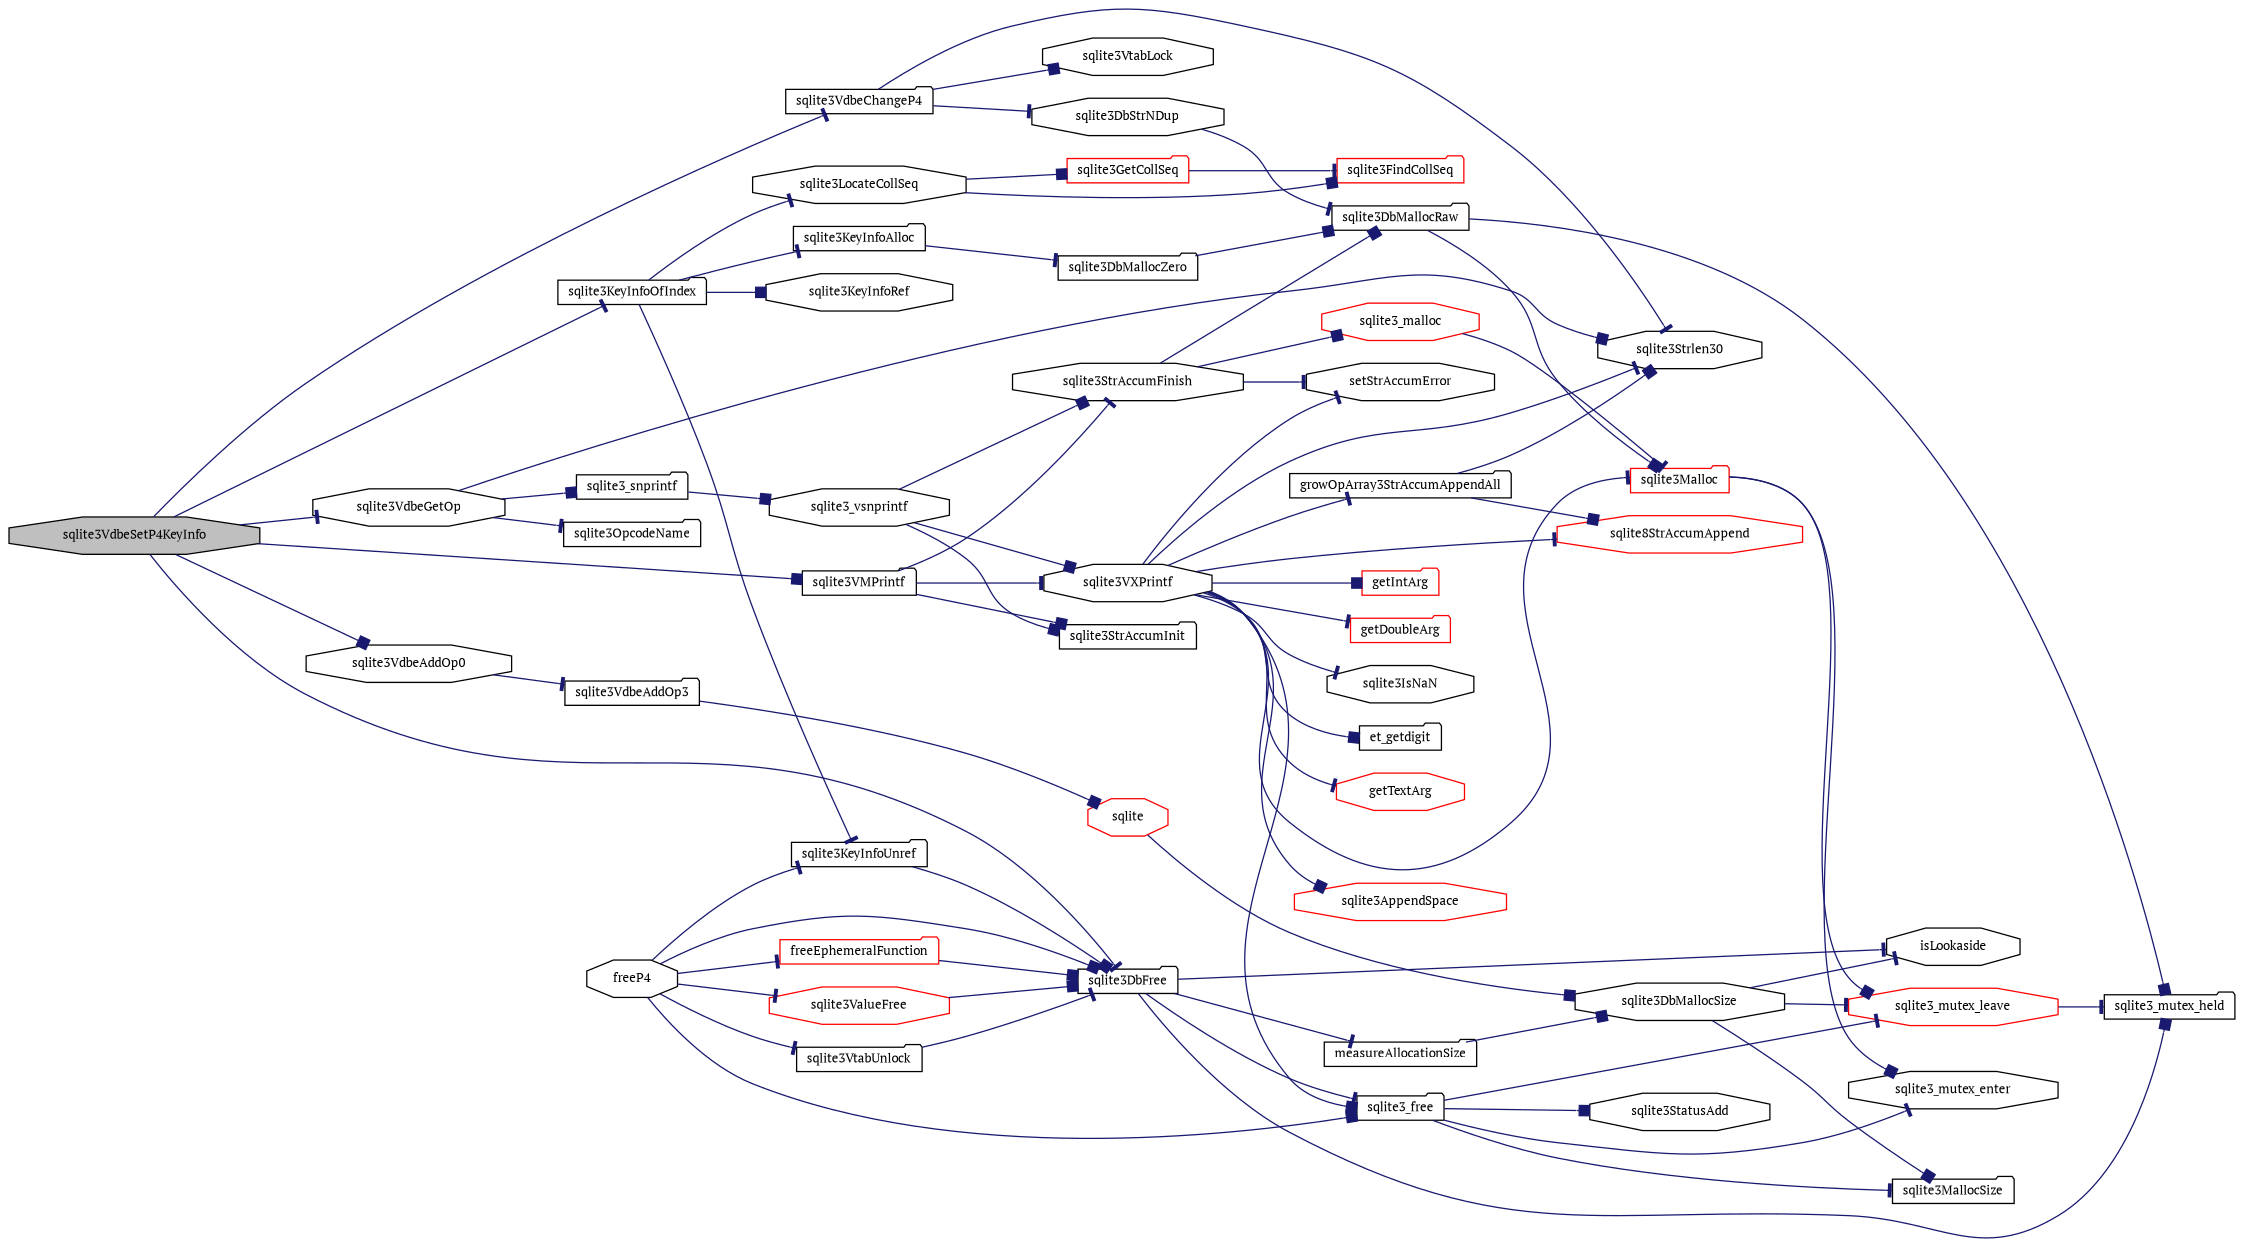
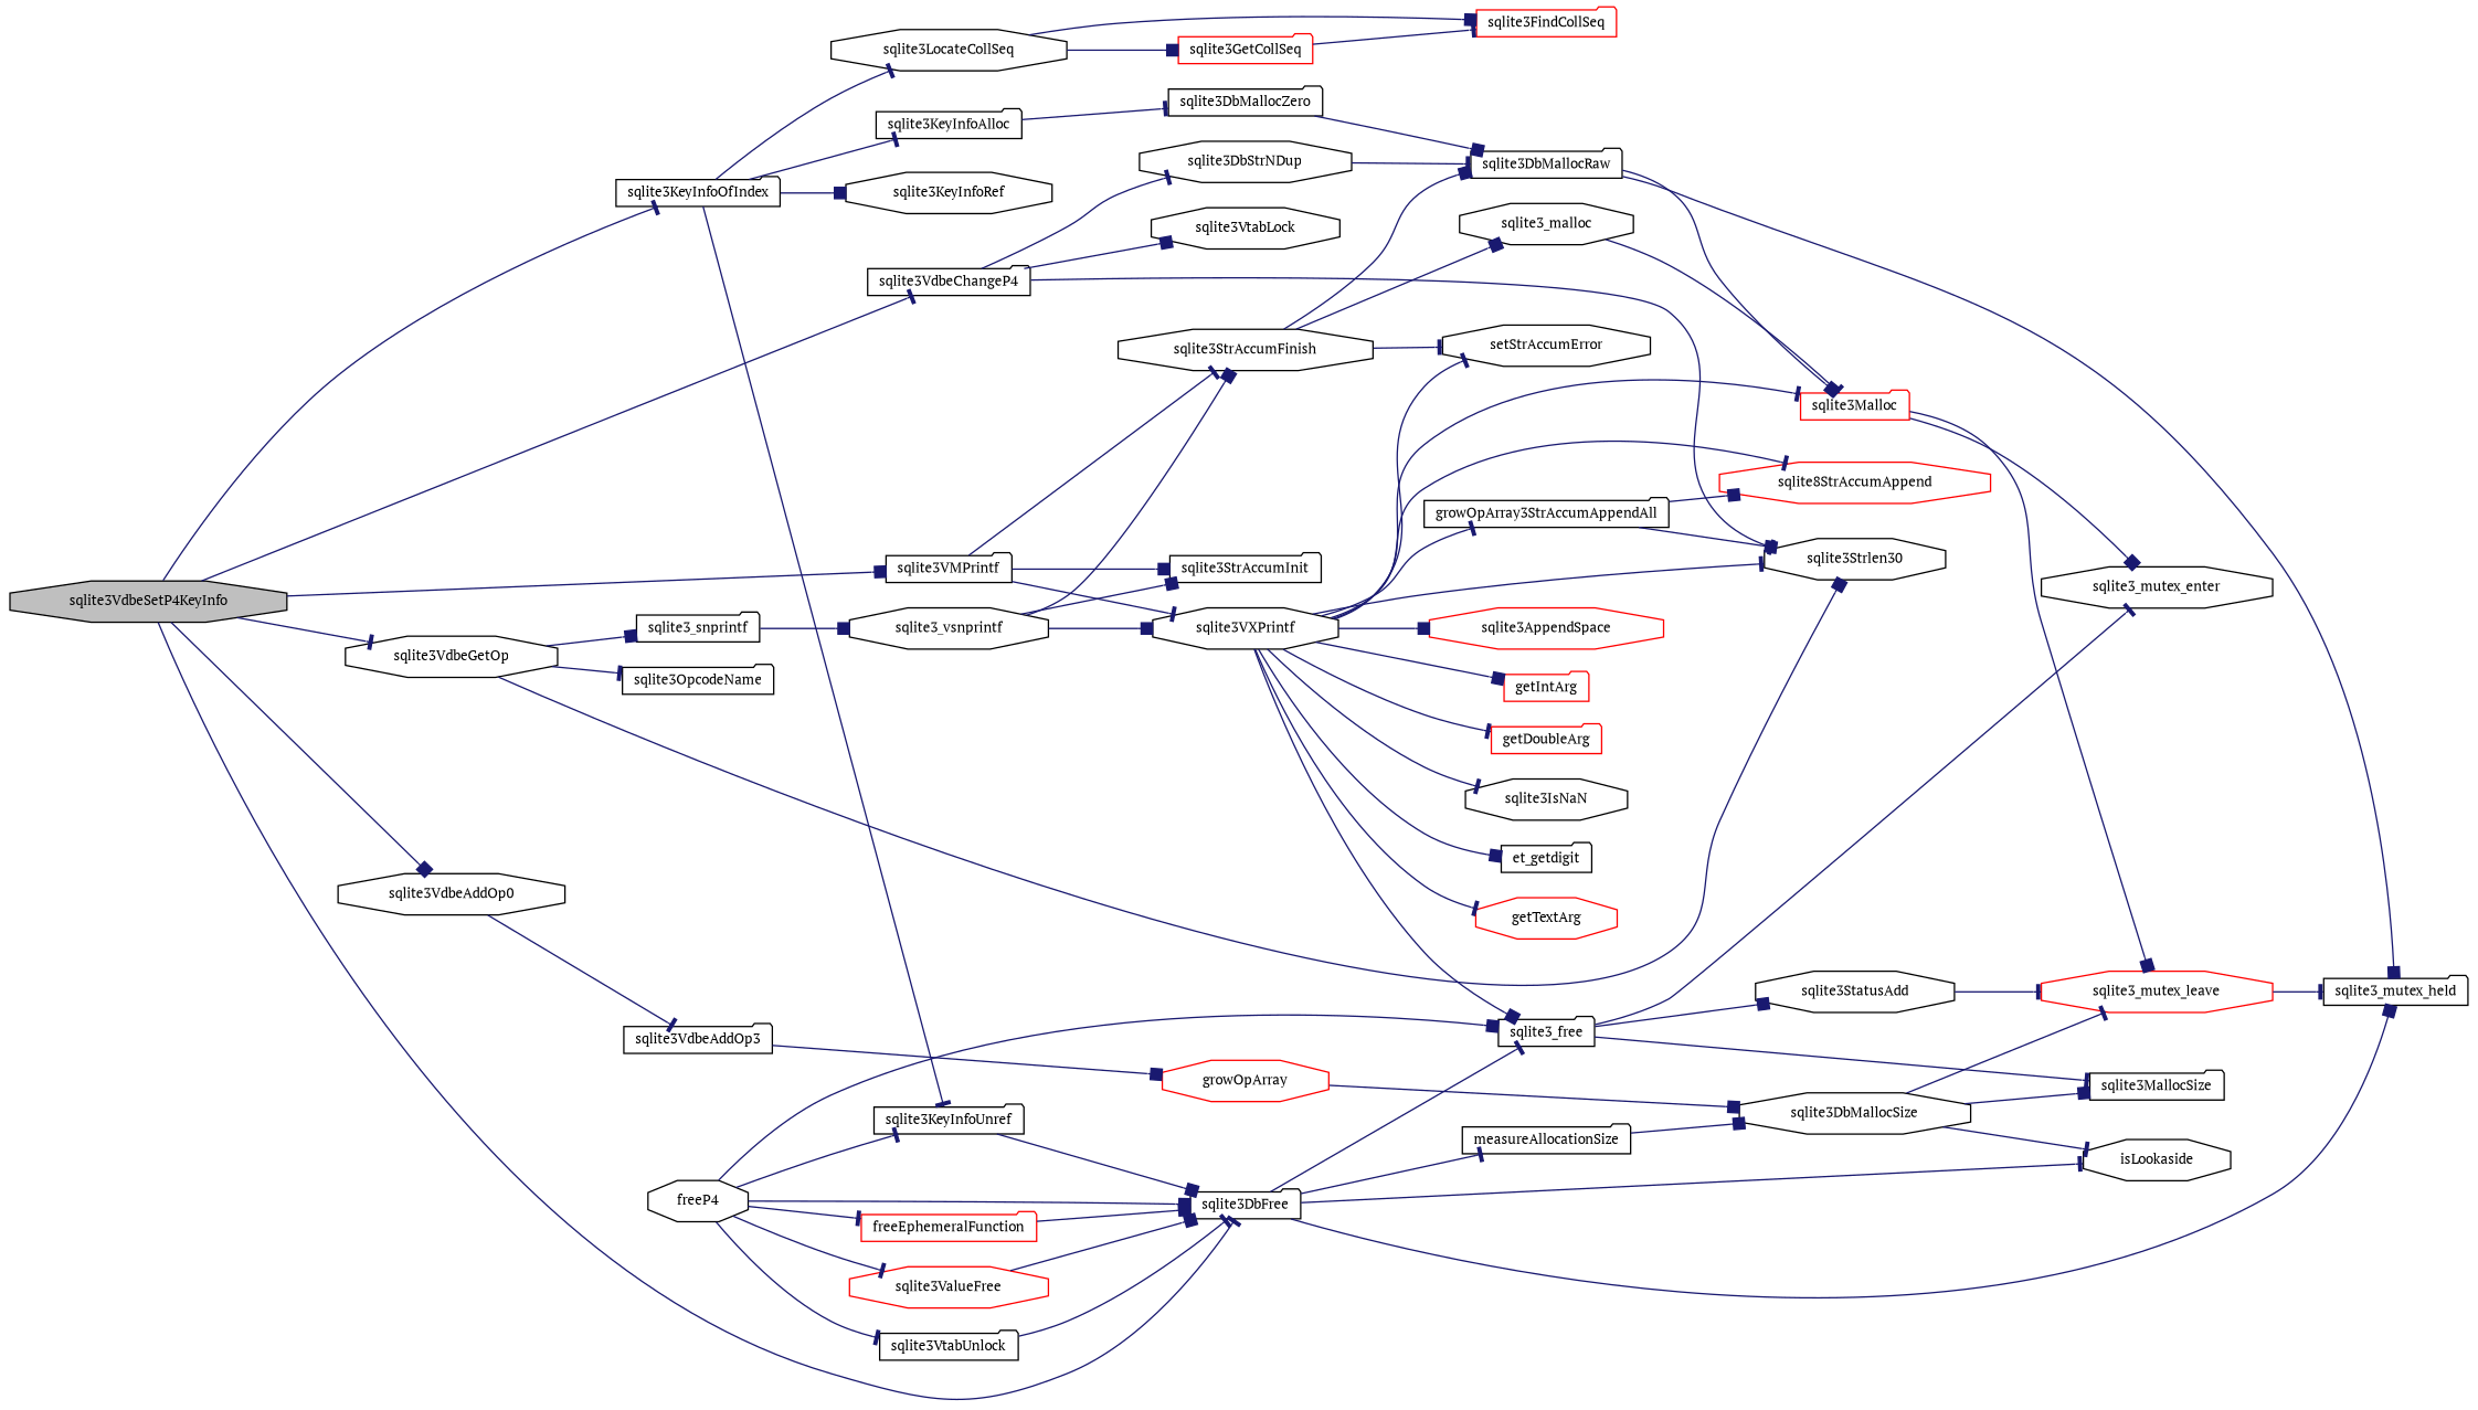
  digraph {
    fontname="PT Serif"
    rankdir=LR
    node [color=black fillcolor=white fontname="PT Serif" fontsize=10 shape=octagon style=filled]
    edge [arrowhead=tee color=midnightblue fontname="PT Serif" fontsize=10 labelfontname=FreeSans labelfontsize=10 style=solid]
    n1 [fillcolor=grey75 fontcolor=black height=0.2 label=sqlite3VdbeSetP4KeyInfo width=0.4]
    n2 [height=0.2 label=sqlite3VdbeChangeP4 shape=folder width=0.4]
    n3 [height=0.2 label=sqlite3DbFree shape=folder width=0.4]
    n4 [height=0.2 label=sqlite3KeyInfoOfIndex shape=folder width=0.4]
    n5 [height=0.2 label=sqlite3VMPrintf shape=folder width=0.4]
    n6 [height=0.2 label=sqlite3VdbeAddOp0 width=0.4]
    n7 [height=0.2 label=sqlite3VdbeGetOp width=0.4]
    n8 [height=0.2 label=sqlite3VtabLock width=0.4]
    n9 [height=0.2 label=sqlite3Strlen30 width=0.4]
    n10 [height=0.2 label=sqlite3DbStrNDup width=0.4]
    n11 [height=0.2 label=sqlite3_free shape=folder width=0.4]
    n12 [height=0.2 label=sqlite3_mutex_held shape=folder width=0.4]
    n13 [height=0.2 label=measureAllocationSize shape=folder width=0.4]
    n14 [height=0.2 label=isLookaside width=0.4]
    n15 [height=0.2 label=sqlite3KeyInfoUnref shape=folder width=0.4]
    n16 [height=0.2 label=sqlite3KeyInfoAlloc shape=folder width=0.4]
    n17 [height=0.2 label=sqlite3LocateCollSeq width=0.4]
    n18 [height=0.2 label=sqlite3KeyInfoRef width=0.4]
    n19 [height=0.2 label=sqlite3StrAccumInit shape=folder width=0.4]
    n20 [height=0.2 label=sqlite3VXPrintf width=0.4]
    n21 [height=0.2 label=sqlite3StrAccumFinish width=0.4]
    n22 [height=0.2 label=sqlite3VdbeAddOp3 shape=folder width=0.4]
    n23 [height=0.2 label=sqlite3OpcodeName shape=folder width=0.4]
    n24 [height=0.2 label=sqlite3_snprintf shape=folder width=0.4]
    n25 [height=0.2 label=freeP4 width=0.4]
    n26 [color=red height=0.2 label=freeEphemeralFunction shape=folder width=0.4]
    n27 [color=red height=0.2 label=sqlite3ValueFree width=0.4]
    n28 [height=0.2 label=sqlite3VtabUnlock shape=folder width=0.4]
    n29 [height=0.2 label=sqlite3DbMallocRaw shape=folder width=0.4]
    n30 [height=0.2 label=sqlite3MallocSize shape=folder width=0.4]
    n31 [height=0.2 label=sqlite3_mutex_enter width=0.4]
    n32 [height=0.2 label=sqlite3StatusAdd width=0.4]
    n33 [color=red height=0.2 label=sqlite3_mutex_leave width=0.4]
    n34 [height=0.2 label=sqlite3DbMallocSize width=0.4]
    n35 [color=red height=0.2 label=sqlite3Malloc shape=folder width=0.4]
    n36 [height=0.2 label=sqlite3DbMallocZero shape=folder width=0.4]
    n37 [color=red height=0.2 label=sqlite3FindCollSeq shape=folder width=0.4]
    n38 [color=red height=0.2 label=sqlite3GetCollSeq shape=folder width=0.4]
    n39 [color=red height=0.2 label=sqlite8StrAccumAppend width=0.4]
    n40 [color=red height=0.2 label=getIntArg shape=folder width=0.4]
    n41 [height=0.2 label=setStrAccumError width=0.4]
    n42 [color=red height=0.2 label=getDoubleArg shape=folder width=0.4]
    n43 [height=0.2 label=sqlite3IsNaN width=0.4]
    n44 [height=0.2 label=et_getdigit shape=folder width=0.4]
    n45 [color=red height=0.2 label=getTextArg width=0.4]
    n46 [height=0.2 label=growOpArray3StrAccumAppendAll shape=folder width=0.4]
    n47 [color=red height=0.2 label=sqlite3AppendSpace width=0.4]
-   n48 [color=red height=0.2 label=sqlite3_malloc width=0.4]
-   n49 [color=red height=0.2 label=sqlite width=0.4]
+   n48 [height=0.2 label=sqlite3_malloc width=0.4]
+   n49 [color=red height=0.2 label=growOpArray width=0.4]
    n50 [height=0.2 label=sqlite3_vsnprintf width=0.4]
    n1 -> n2
    n1 -> n3
    n1 -> n4
    n1 -> n5 [arrowhead=box]
    n1 -> n6 [arrowhead=box]
    n1 -> n7
    n2 -> n8 [arrowhead=box]
    n2 -> n9
    n2 -> n10
    n3 -> n11
    n3 -> n12 [arrowhead=box]
    n3 -> n13
    n3 -> n14
    n4 -> n15
    n4 -> n16
    n4 -> n17
    n4 -> n18 [arrowhead=box]
    n5 -> n19 [arrowhead=box]
    n5 -> n20
    n5 -> n21
    n6 -> n22
    n7 -> n9 [arrowhead=box]
    n7 -> n23
    n7 -> n24 [arrowhead=box]
    n10 -> n29
    n11 -> n30
    n11 -> n31
    n11 -> n32 [arrowhead=box]
-   n11 -> n33
+   n32 -> n33
    n13 -> n34 [arrowhead=box]
    n15 -> n3 [arrowhead=box]
    n16 -> n36
    n17 -> n37 [arrowhead=box]
    n17 -> n38 [arrowhead=box]
    n20 -> n9
    n20 -> n11 [arrowhead=box]
    n20 -> n35
    n20 -> n39
    n20 -> n40 [arrowhead=box]
    n20 -> n41
    n20 -> n42
    n20 -> n43
    n20 -> n44 [arrowhead=box]
    n20 -> n45
    n20 -> n46
    n20 -> n47 [arrowhead=box]
    n21 -> n29 [arrowhead=box]
    n21 -> n41
    n21 -> n48 [arrowhead=box]
    n22 -> n49 [arrowhead=box]
    n24 -> n50 [arrowhead=box]
    n25 -> n3 [arrowhead=box]
    n25 -> n11 [arrowhead=box]
    n25 -> n15
    n25 -> n26
    n25 -> n27
    n25 -> n28
    n26 -> n3 [arrowhead=box]
    n27 -> n3 [arrowhead=box]
    n28 -> n3
    n29 -> n12 [arrowhead=box]
    n29 -> n35 [arrowhead=box]
    n33 -> n12
    n34 -> n14
    n34 -> n30 [arrowhead=box]
    n34 -> n33
    n35 -> n31 [arrowhead=box]
    n35 -> n33 [arrowhead=box]
    n36 -> n29 [arrowhead=box]
    n38 -> n37
    n46 -> n9 [arrowhead=box]
    n46 -> n39 [arrowhead=box]
    n48 -> n35
    n49 -> n34 [arrowhead=box]
    n50 -> n19 [arrowhead=box]
    n50 -> n20 [arrowhead=box]
    n50 -> n21 [arrowhead=box]
  }
